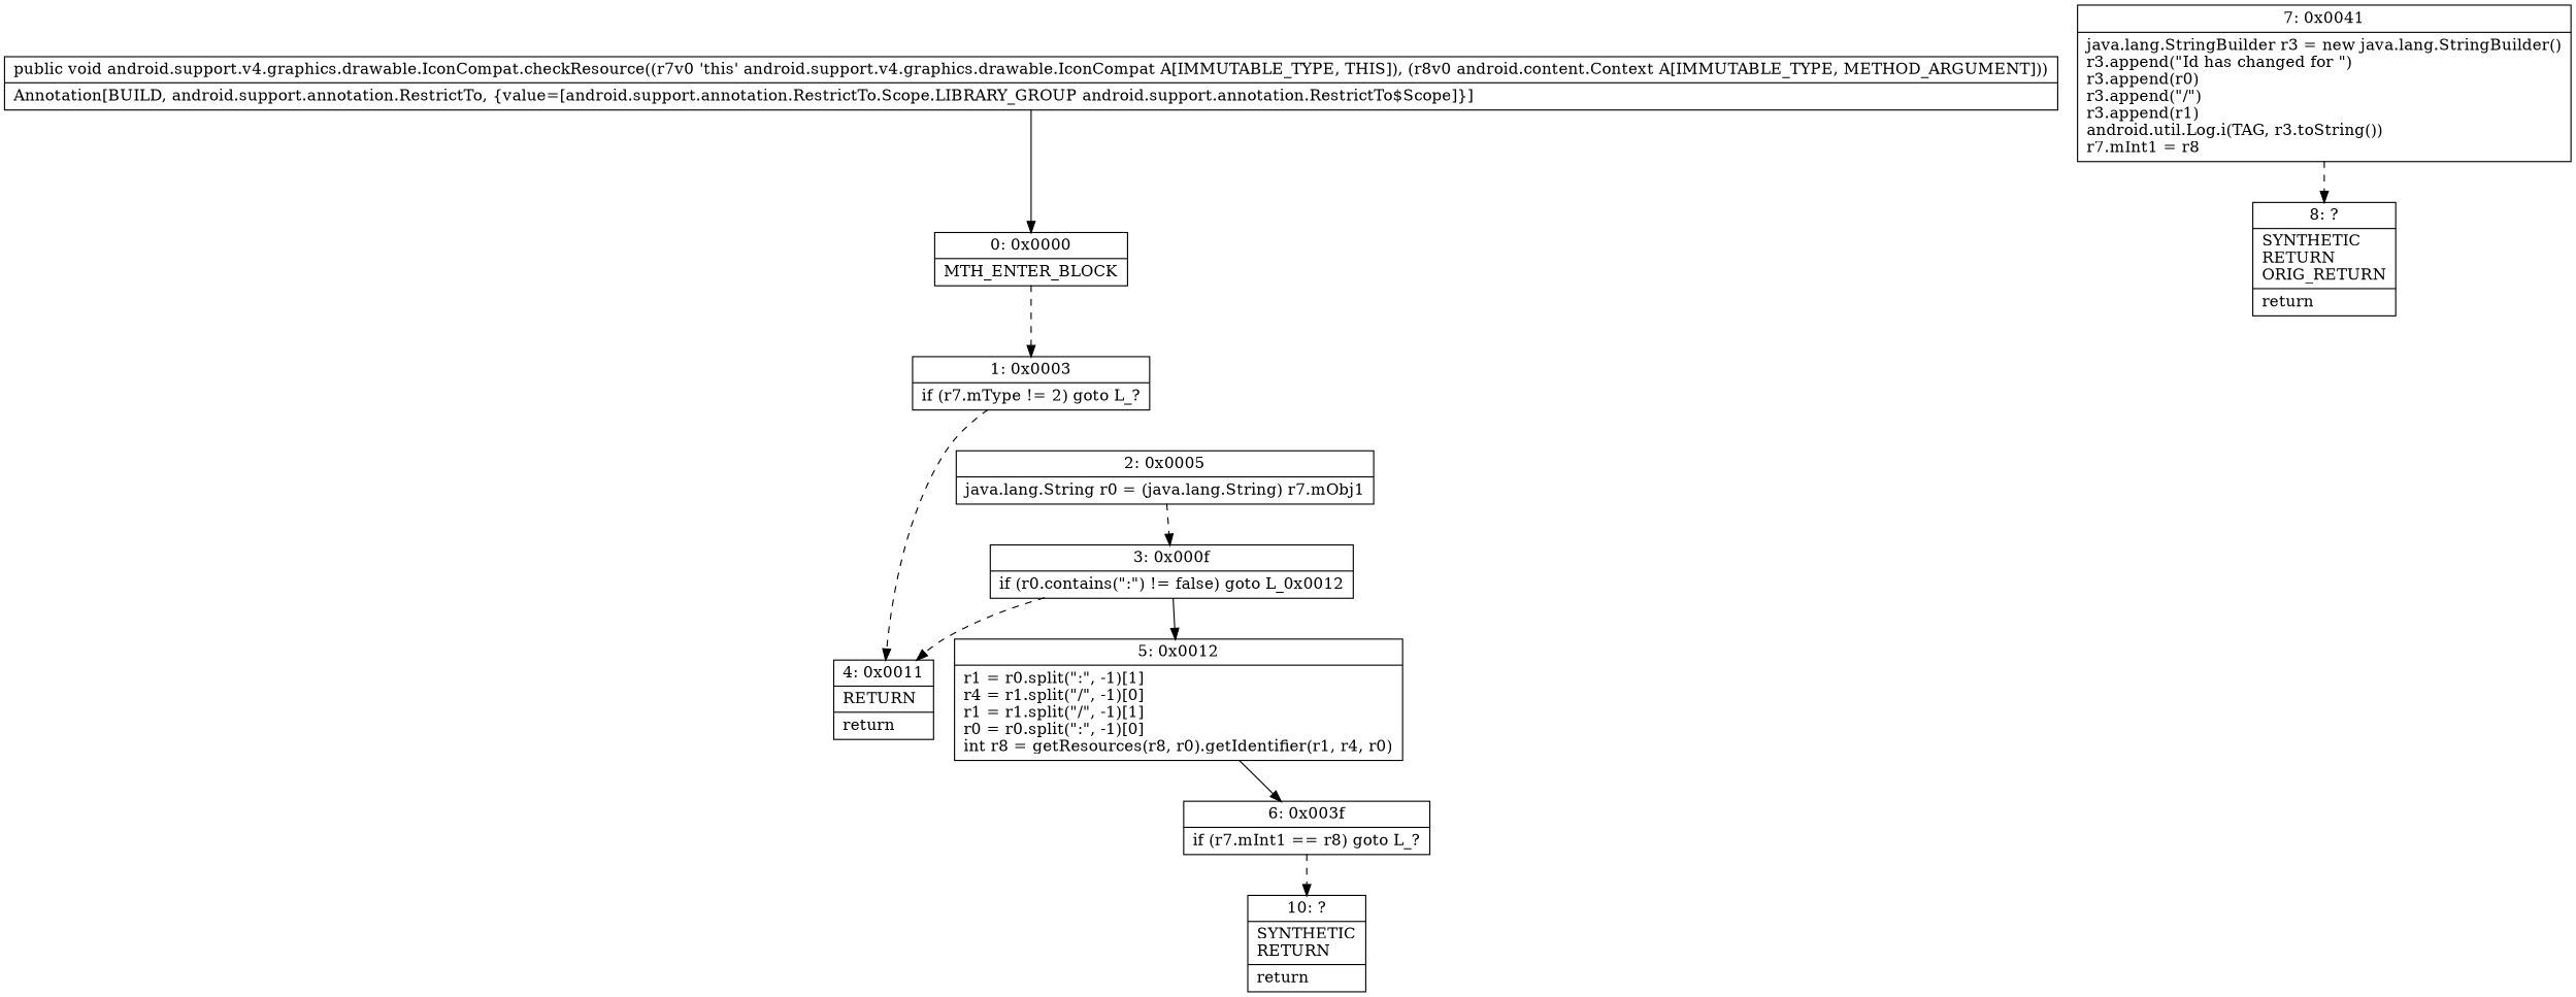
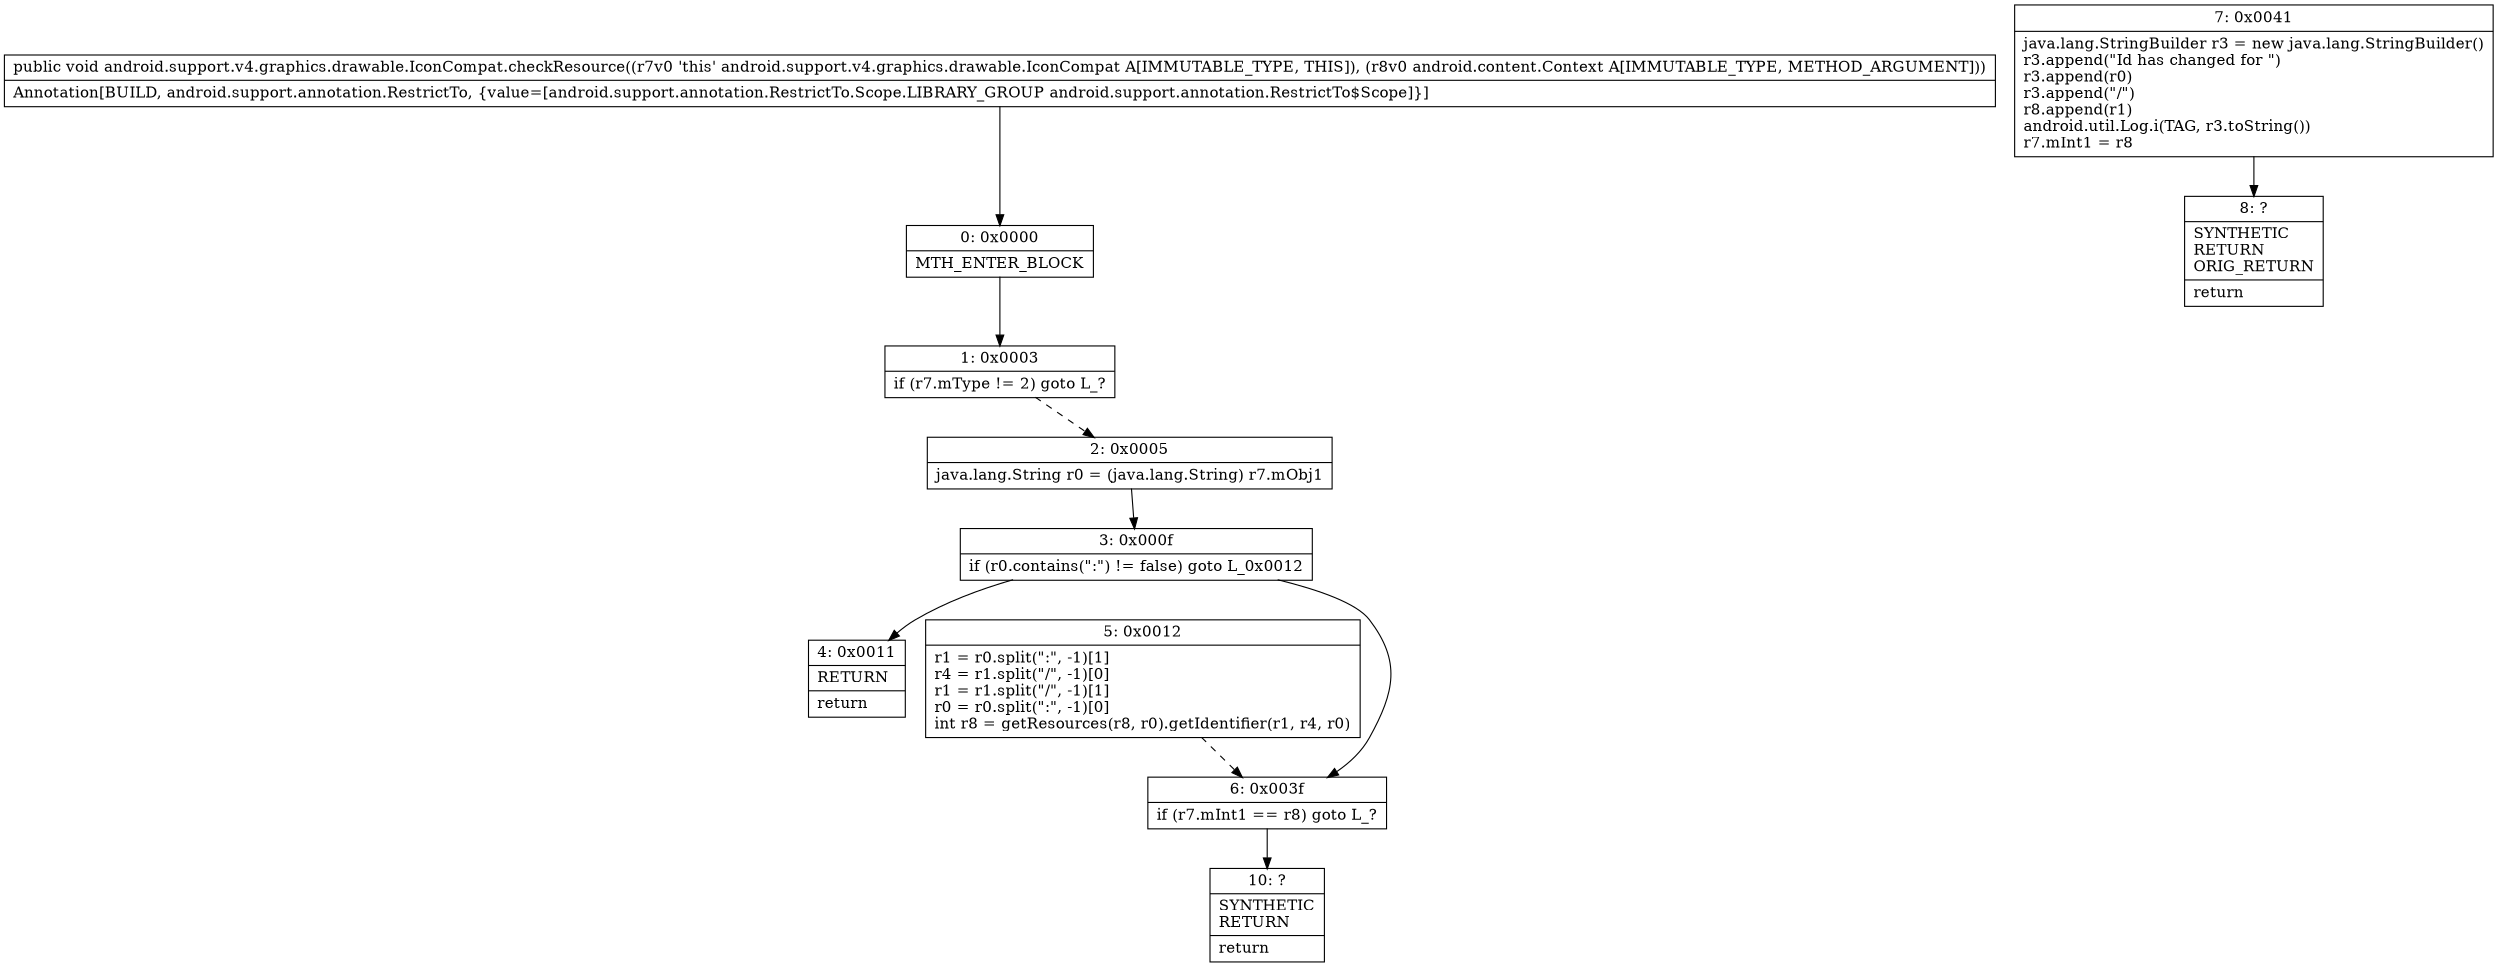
  digraph {
    node [shape=record]
    n1 [label="{0\:\ 0x0000|MTH_ENTER_BLOCK\l}"]
    n2 [label="{1\:\ 0x0003|if (r7.mType != 2) goto L_?\l}"]
    n3 [label="{2\:\ 0x0005|java.lang.String r0 = (java.lang.String) r7.mObj1\l}"]
    n4 [label="{3\:\ 0x000f|if (r0.contains(\":\") != false) goto L_0x0012\l}"]
    n5 [label="{4\:\ 0x0011|RETURN\l|return\l}"]
    n6 [label="{5\:\ 0x0012|r1 = r0.split(\":\", \-1)[1]\lr4 = r1.split(\"\/\", \-1)[0]\lr1 = r1.split(\"\/\", \-1)[1]\lr0 = r0.split(\":\", \-1)[0]\lint r8 = getResources(r8, r0).getIdentifier(r1, r4, r0)\l}"]
    n7 [label="{6\:\ 0x003f|if (r7.mInt1 == r8) goto L_?\l}"]
    n8 [label="{10\:\ ?|SYNTHETIC\lRETURN\l|return\l}"]
-   n9 [label="{7\:\ 0x0041|java.lang.StringBuilder r3 = new java.lang.StringBuilder()\lr3.append(\"Id has changed for \")\lr3.append(r0)\lr3.append(\"\/\")\lr3.append(r1)\landroid.util.Log.i(TAG, r3.toString())\lr7.mInt1 = r8\l}"]
+   n9 [label="{7\:\ 0x0041|java.lang.StringBuilder r3 = new java.lang.StringBuilder()\lr3.append(\"Id has changed for \")\lr3.append(r0)\lr3.append(\"\/\")\lr8.append(r1)\landroid.util.Log.i(TAG, r3.toString())\lr7.mInt1 = r8\l}"]
    n10 [label="{8\:\ ?|SYNTHETIC\lRETURN\lORIG_RETURN\l|return\l}"]
    n11 [label="{public void android.support.v4.graphics.drawable.IconCompat.checkResource((r7v0 'this' android.support.v4.graphics.drawable.IconCompat A[IMMUTABLE_TYPE, THIS]), (r8v0 android.content.Context A[IMMUTABLE_TYPE, METHOD_ARGUMENT]))  | Annotation[BUILD, android.support.annotation.RestrictTo, \{value=[android.support.annotation.RestrictTo.Scope.LIBRARY_GROUP android.support.annotation.RestrictTo$Scope]\}]\l}"]
-   n1 -> n2 [style=dashed]
-   n2 -> n5 [style=dashed]
-   n3 -> n4 [style=dashed]
-   n4 -> n5 [style=dashed]
-   n4 -> n6
-   n6 -> n7
-   n7 -> n8 [style=dashed]
-   n9 -> n10 [style=dashed]
+   n1 -> n2
+   n2 -> n3 [style=dashed]
+   n3 -> n4
+   n4 -> n5 [style=solid]
+   n4 -> n7
+   n6 -> n7 [style=dashed]
+   n7 -> n8
+   n9 -> n10
    n11 -> n1
  }
